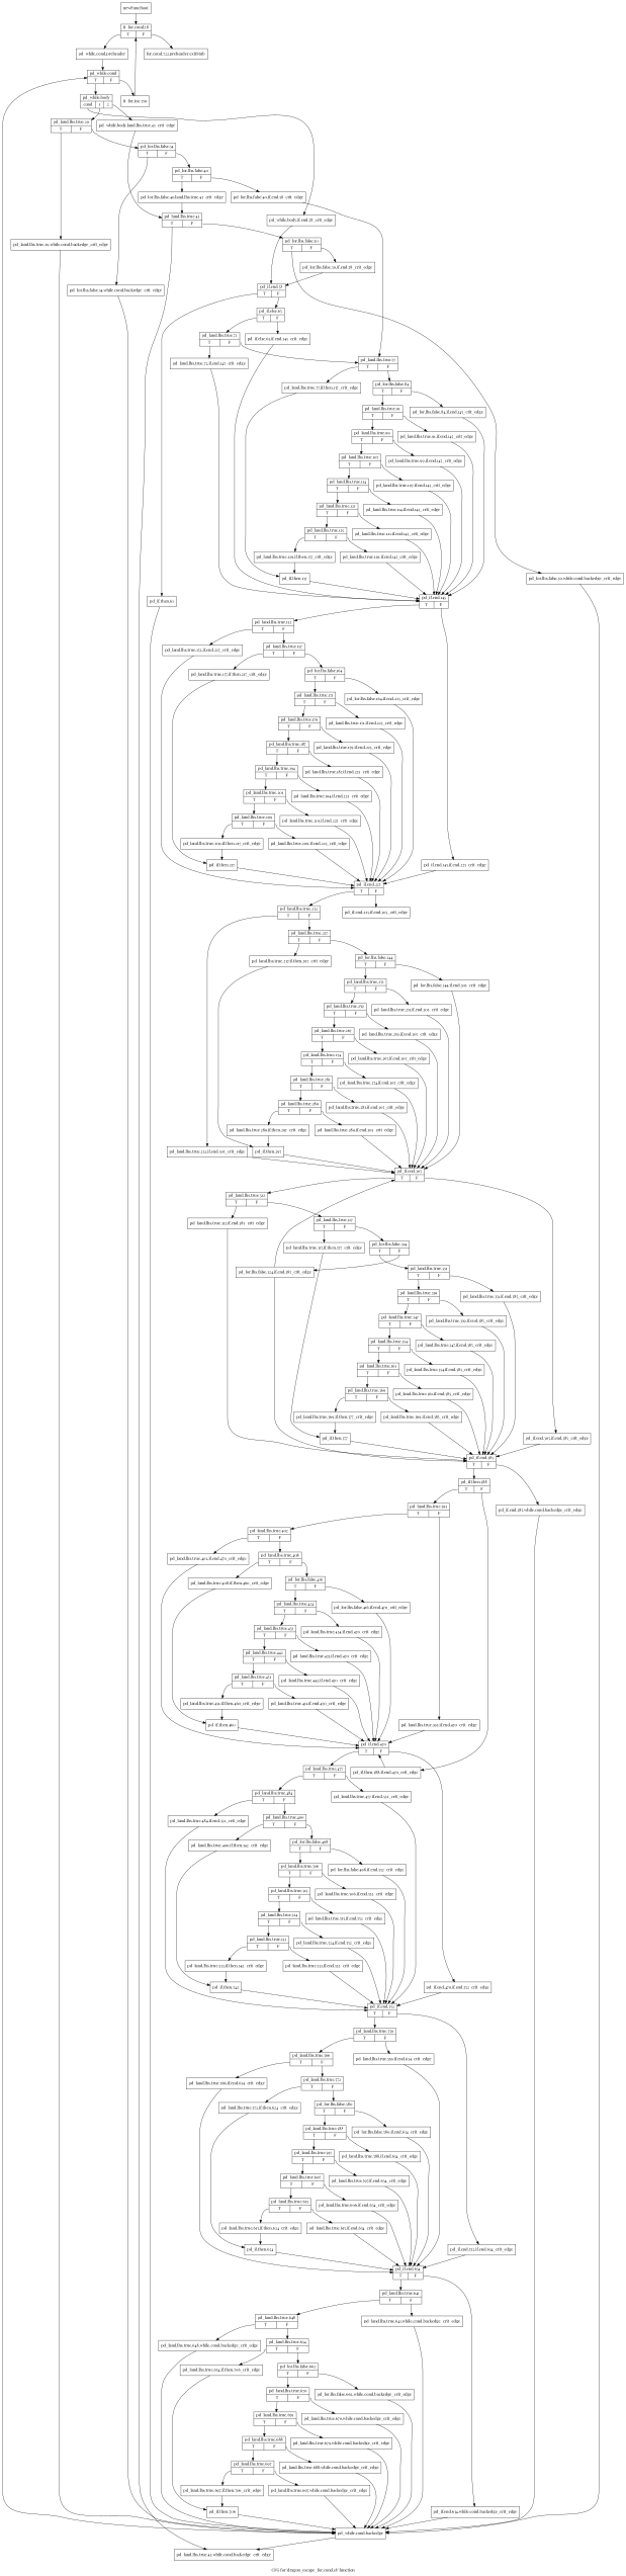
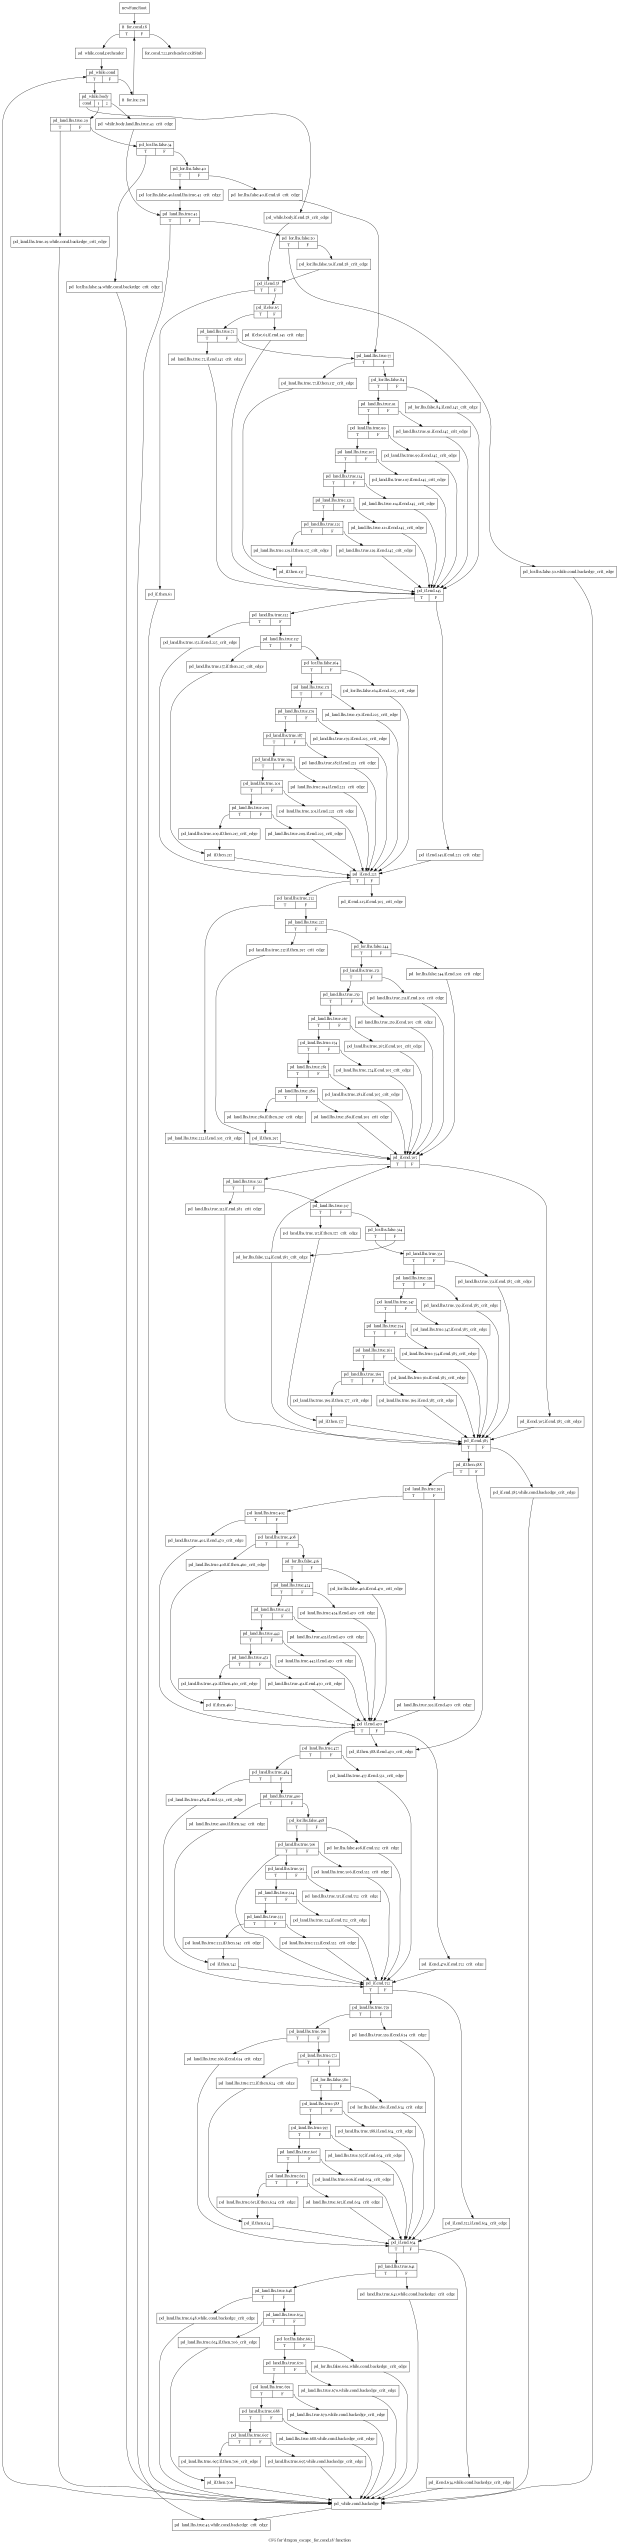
  digraph {
    fontname="Playfair Display"
    label="CFG for 'dragon_escape_for.cond.18' function"
    node [fontname="Playfair Display" shape=record]
    edge [fontname="Playfair Display"]
    n1 [label="{newFuncRoot}"]
    n2 [label="{it_for.cond.18|{<s0>T|<s1>F}}"]
    n3 [label="{for.cond.722.preheader.exitStub}"]
    n4 [label="{pd_while.cond.preheader}"]
    n5 [label="{pd_while.cond|{<s0>T|<s1>F}}"]
    n6 [label="{pd_while.body|{<s0>cond|<s1>1|<s2>2}}"]
    n7 [label="{it_for.inc.719}"]
    n8 [label="{pd_while.body.if.end.58_crit_edge}"]
    n9 [label="{pd_land.lhs.true.29|{<s0>T|<s1>F}}"]
    n10 [label="{pd_while.body.land.lhs.true.43_crit_edge}"]
    n11 [label="{pd_if.end.58|{<s0>T|<s1>F}}"]
    n12 [label="{pd_land.lhs.true.29.while.cond.backedge_crit_edge}"]
    n13 [label="{pd_lor.lhs.false.34|{<s0>T|<s1>F}}"]
    n14 [label="{pd_land.lhs.true.43|{<s0>T|<s1>F}}"]
    n15 [label="{pd_if.then.61}"]
    n16 [label="{pd_if.else.65|{<s0>T|<s1>F}}"]
    n17 [label="{pd_while.cond.backedge}"]
    n18 [label="{pd_lor.lhs.false.34.while.cond.backedge_crit_edge}"]
    n19 [label="{pd_lor.lhs.false.40|{<s0>T|<s1>F}}"]
    n20 [label="{pd_land.lhs.true.43.while.cond.backedge_crit_edge}"]
    n21 [label="{pd_lor.lhs.false.50|{<s0>T|<s1>F}}"]
    n22 [label="{pd_lor.lhs.false.50.while.cond.backedge_crit_edge}"]
    n23 [label="{pd_lor.lhs.false.50.if.end.58_crit_edge}"]
    n24 [label="{pd_lor.lhs.false.40.land.lhs.true.43_crit_edge}"]
    n25 [label="{pd_lor.lhs.false.40.if.end.58_crit_edge}"]
    n26 [label="{pd_land.lhs.true.77|{<s0>T|<s1>F}}"]
    n27 [label="{pd_land.lhs.true.72|{<s0>T|<s1>F}}"]
    n28 [label="{pd_if.else.65.if.end.145_crit_edge}"]
    n29 [label="{pd_land.lhs.true.72.if.end.145_crit_edge}"]
    n30 [label="{pd_if.end.145|{<s0>T|<s1>F}}"]
    n31 [label="{pd_land.lhs.true.77.if.then.137_crit_edge}"]
    n32 [label="{pd_lor.lhs.false.84|{<s0>T|<s1>F}}"]
    n33 [label="{pd_land.lhs.true.152|{<s0>T|<s1>F}}"]
    n34 [label="{pd_if.end.145.if.end.225_crit_edge}"]
    n35 [label="{pd_land.lhs.true.152.if.end.225_crit_edge}"]
    n36 [label="{pd_land.lhs.true.157|{<s0>T|<s1>F}}"]
    n37 [label="{pd_if.end.225|{<s0>T|<s1>F}}"]
    n38 [label="{pd_if.then.137}"]
    n39 [label="{pd_land.lhs.true.91|{<s0>T|<s1>F}}"]
    n40 [label="{pd_lor.lhs.false.84.if.end.145_crit_edge}"]
    n41 [label="{pd_land.lhs.true.99|{<s0>T|<s1>F}}"]
    n42 [label="{pd_land.lhs.true.91.if.end.145_crit_edge}"]
    n43 [label="{pd_land.lhs.true.107|{<s0>T|<s1>F}}"]
    n44 [label="{pd_land.lhs.true.99.if.end.145_crit_edge}"]
    n45 [label="{pd_land.lhs.true.114|{<s0>T|<s1>F}}"]
    n46 [label="{pd_land.lhs.true.107.if.end.145_crit_edge}"]
    n47 [label="{pd_land.lhs.true.121|{<s0>T|<s1>F}}"]
    n48 [label="{pd_land.lhs.true.114.if.end.145_crit_edge}"]
    n49 [label="{pd_land.lhs.true.129|{<s0>T|<s1>F}}"]
    n50 [label="{pd_land.lhs.true.121.if.end.145_crit_edge}"]
    n51 [label="{pd_land.lhs.true.129.if.then.137_crit_edge}"]
    n52 [label="{pd_land.lhs.true.129.if.end.145_crit_edge}"]
    n53 [label="{pd_land.lhs.true.157.if.then.217_crit_edge}"]
    n54 [label="{pd_lor.lhs.false.164|{<s0>T|<s1>F}}"]
    n55 [label="{pd_land.lhs.true.232|{<s0>T|<s1>F}}"]
    n56 [label="{pd_if.end.225.if.end.305_crit_edge}"]
    n57 [label="{pd_land.lhs.true.232.if.end.305_crit_edge}"]
    n58 [label="{pd_land.lhs.true.237|{<s0>T|<s1>F}}"]
    n59 [label="{pd_if.then.217}"]
    n60 [label="{pd_land.lhs.true.171|{<s0>T|<s1>F}}"]
    n61 [label="{pd_lor.lhs.false.164.if.end.225_crit_edge}"]
    n62 [label="{pd_land.lhs.true.179|{<s0>T|<s1>F}}"]
    n63 [label="{pd_land.lhs.true.171.if.end.225_crit_edge}"]
    n64 [label="{pd_land.lhs.true.187|{<s0>T|<s1>F}}"]
    n65 [label="{pd_land.lhs.true.179.if.end.225_crit_edge}"]
    n66 [label="{pd_land.lhs.true.194|{<s0>T|<s1>F}}"]
    n67 [label="{pd_land.lhs.true.187.if.end.225_crit_edge}"]
    n68 [label="{pd_land.lhs.true.201|{<s0>T|<s1>F}}"]
    n69 [label="{pd_land.lhs.true.194.if.end.225_crit_edge}"]
    n70 [label="{pd_land.lhs.true.209|{<s0>T|<s1>F}}"]
    n71 [label="{pd_land.lhs.true.201.if.end.225_crit_edge}"]
    n72 [label="{pd_land.lhs.true.209.if.then.217_crit_edge}"]
    n73 [label="{pd_land.lhs.true.209.if.end.225_crit_edge}"]
    n74 [label="{pd_if.end.305|{<s0>T|<s1>F}}"]
    n75 [label="{pd_land.lhs.true.237.if.then.297_crit_edge}"]
    n76 [label="{pd_lor.lhs.false.244|{<s0>T|<s1>F}}"]
    n77 [label="{pd_land.lhs.true.312|{<s0>T|<s1>F}}"]
    n78 [label="{pd_if.end.305.if.end.385_crit_edge}"]
    n79 [label="{pd_land.lhs.true.312.if.end.385_crit_edge}"]
    n80 [label="{pd_land.lhs.true.317|{<s0>T|<s1>F}}"]
    n81 [label="{pd_if.end.385|{<s0>T|<s1>F}}"]
    n82 [label="{pd_if.then.297}"]
    n83 [label="{pd_land.lhs.true.251|{<s0>T|<s1>F}}"]
    n84 [label="{pd_lor.lhs.false.244.if.end.305_crit_edge}"]
    n85 [label="{pd_land.lhs.true.259|{<s0>T|<s1>F}}"]
    n86 [label="{pd_land.lhs.true.251.if.end.305_crit_edge}"]
    n87 [label="{pd_land.lhs.true.267|{<s0>T|<s1>F}}"]
    n88 [label="{pd_land.lhs.true.259.if.end.305_crit_edge}"]
    n89 [label="{pd_land.lhs.true.274|{<s0>T|<s1>F}}"]
    n90 [label="{pd_land.lhs.true.267.if.end.305_crit_edge}"]
    n91 [label="{pd_land.lhs.true.281|{<s0>T|<s1>F}}"]
    n92 [label="{pd_land.lhs.true.274.if.end.305_crit_edge}"]
    n93 [label="{pd_land.lhs.true.289|{<s0>T|<s1>F}}"]
    n94 [label="{pd_land.lhs.true.281.if.end.305_crit_edge}"]
    n95 [label="{pd_land.lhs.true.289.if.then.297_crit_edge}"]
    n96 [label="{pd_land.lhs.true.289.if.end.305_crit_edge}"]
    n97 [label="{pd_land.lhs.true.317.if.then.377_crit_edge}"]
    n98 [label="{pd_lor.lhs.false.324|{<s0>T|<s1>F}}"]
    n99 [label="{pd_if.then.388|{<s0>T|<s1>F}}"]
    n100 [label="{pd_if.end.385.while.cond.backedge_crit_edge}"]
    n101 [label="{pd_land.lhs.true.395|{<s0>T|<s1>F}}"]
    n102 [label="{pd_if.then.388.if.end.470_crit_edge}"]
    n103 [label="{pd_if.then.377}"]
    n104 [label="{pd_land.lhs.true.331|{<s0>T|<s1>F}}"]
    n105 [label="{pd_lor.lhs.false.324.if.end.385_crit_edge}"]
    n106 [label="{pd_land.lhs.true.339|{<s0>T|<s1>F}}"]
    n107 [label="{pd_land.lhs.true.331.if.end.385_crit_edge}"]
    n108 [label="{pd_land.lhs.true.347|{<s0>T|<s1>F}}"]
    n109 [label="{pd_land.lhs.true.339.if.end.385_crit_edge}"]
    n110 [label="{pd_land.lhs.true.354|{<s0>T|<s1>F}}"]
    n111 [label="{pd_land.lhs.true.347.if.end.385_crit_edge}"]
    n112 [label="{pd_land.lhs.true.361|{<s0>T|<s1>F}}"]
    n113 [label="{pd_land.lhs.true.354.if.end.385_crit_edge}"]
    n114 [label="{pd_land.lhs.true.369|{<s0>T|<s1>F}}"]
    n115 [label="{pd_land.lhs.true.361.if.end.385_crit_edge}"]
    n116 [label="{pd_land.lhs.true.369.if.then.377_crit_edge}"]
    n117 [label="{pd_land.lhs.true.369.if.end.385_crit_edge}"]
    n118 [label="{pd_land.lhs.true.402|{<s0>T|<s1>F}}"]
    n119 [label="{pd_land.lhs.true.395.if.end.470_crit_edge}"]
    n120 [label="{pd_if.end.470|{<s0>T|<s1>F}}"]
    n121 [label="{pd_land.lhs.true.402.if.end.470_crit_edge}"]
    n122 [label="{pd_land.lhs.true.408|{<s0>T|<s1>F}}"]
    n123 [label="{pd_land.lhs.true.477|{<s0>T|<s1>F}}"]
    n124 [label="{pd_if.end.470.if.end.552_crit_edge}"]
    n125 [label="{pd_land.lhs.true.484|{<s0>T|<s1>F}}"]
    n126 [label="{pd_land.lhs.true.477.if.end.552_crit_edge}"]
    n127 [label="{pd_if.end.552|{<s0>T|<s1>F}}"]
    n128 [label="{pd_land.lhs.true.408.if.then.460_crit_edge}"]
    n129 [label="{pd_lor.lhs.false.416|{<s0>T|<s1>F}}"]
    n130 [label="{pd_if.then.460}"]
    n131 [label="{pd_land.lhs.true.424|{<s0>T|<s1>F}}"]
    n132 [label="{pd_lor.lhs.false.416.if.end.470_crit_edge}"]
    n133 [label="{pd_land.lhs.true.433|{<s0>T|<s1>F}}"]
    n134 [label="{pd_land.lhs.true.424.if.end.470_crit_edge}"]
    n135 [label="{pd_land.lhs.true.442|{<s0>T|<s1>F}}"]
    n136 [label="{pd_land.lhs.true.433.if.end.470_crit_edge}"]
    n137 [label="{pd_land.lhs.true.451|{<s0>T|<s1>F}}"]
    n138 [label="{pd_land.lhs.true.442.if.end.470_crit_edge}"]
    n139 [label="{pd_land.lhs.true.451.if.then.460_crit_edge}"]
    n140 [label="{pd_land.lhs.true.451.if.end.470_crit_edge}"]
    n141 [label="{pd_land.lhs.true.484.if.end.552_crit_edge}"]
    n142 [label="{pd_land.lhs.true.490|{<s0>T|<s1>F}}"]
    n143 [label="{pd_land.lhs.true.559|{<s0>T|<s1>F}}"]
    n144 [label="{pd_if.end.552.if.end.634_crit_edge}"]
    n145 [label="{pd_land.lhs.true.566|{<s0>T|<s1>F}}"]
    n146 [label="{pd_land.lhs.true.559.if.end.634_crit_edge}"]
    n147 [label="{pd_if.end.634|{<s0>T|<s1>F}}"]
    n148 [label="{pd_land.lhs.true.490.if.then.542_crit_edge}"]
    n149 [label="{pd_lor.lhs.false.498|{<s0>T|<s1>F}}"]
    n150 [label="{pd_if.then.542}"]
    n151 [label="{pd_land.lhs.true.506|{<s0>T|<s1>F}}"]
    n152 [label="{pd_lor.lhs.false.498.if.end.552_crit_edge}"]
    n153 [label="{pd_land.lhs.true.515|{<s0>T|<s1>F}}"]
    n154 [label="{pd_land.lhs.true.506.if.end.552_crit_edge}"]
    n155 [label="{pd_land.lhs.true.524|{<s0>T|<s1>F}}"]
    n156 [label="{pd_land.lhs.true.515.if.end.552_crit_edge}"]
    n157 [label="{pd_land.lhs.true.533|{<s0>T|<s1>F}}"]
    n158 [label="{pd_land.lhs.true.524.if.end.552_crit_edge}"]
    n159 [label="{pd_land.lhs.true.533.if.then.542_crit_edge}"]
    n160 [label="{pd_land.lhs.true.533.if.end.552_crit_edge}"]
    n161 [label="{pd_land.lhs.true.566.if.end.634_crit_edge}"]
    n162 [label="{pd_land.lhs.true.572|{<s0>T|<s1>F}}"]
    n163 [label="{pd_land.lhs.true.641|{<s0>T|<s1>F}}"]
    n164 [label="{pd_if.end.634.while.cond.backedge_crit_edge}"]
    n165 [label="{pd_land.lhs.true.648|{<s0>T|<s1>F}}"]
    n166 [label="{pd_land.lhs.true.641.while.cond.backedge_crit_edge}"]
    n167 [label="{pd_land.lhs.true.572.if.then.624_crit_edge}"]
    n168 [label="{pd_lor.lhs.false.580|{<s0>T|<s1>F}}"]
    n169 [label="{pd_if.then.624}"]
    n170 [label="{pd_land.lhs.true.588|{<s0>T|<s1>F}}"]
    n171 [label="{pd_lor.lhs.false.580.if.end.634_crit_edge}"]
    n172 [label="{pd_land.lhs.true.597|{<s0>T|<s1>F}}"]
    n173 [label="{pd_land.lhs.true.588.if.end.634_crit_edge}"]
    n174 [label="{pd_land.lhs.true.606|{<s0>T|<s1>F}}"]
    n175 [label="{pd_land.lhs.true.597.if.end.634_crit_edge}"]
    n176 [label="{pd_land.lhs.true.615|{<s0>T|<s1>F}}"]
    n177 [label="{pd_land.lhs.true.606.if.end.634_crit_edge}"]
    n178 [label="{pd_land.lhs.true.615.if.then.624_crit_edge}"]
    n179 [label="{pd_land.lhs.true.615.if.end.634_crit_edge}"]
    n180 [label="{pd_land.lhs.true.648.while.cond.backedge_crit_edge}"]
    n181 [label="{pd_land.lhs.true.654|{<s0>T|<s1>F}}"]
    n182 [label="{pd_land.lhs.true.654.if.then.706_crit_edge}"]
    n183 [label="{pd_lor.lhs.false.662|{<s0>T|<s1>F}}"]
    n184 [label="{pd_if.then.706}"]
    n185 [label="{pd_land.lhs.true.670|{<s0>T|<s1>F}}"]
    n186 [label="{pd_lor.lhs.false.662.while.cond.backedge_crit_edge}"]
    n187 [label="{pd_land.lhs.true.679|{<s0>T|<s1>F}}"]
    n188 [label="{pd_land.lhs.true.670.while.cond.backedge_crit_edge}"]
    n189 [label="{pd_land.lhs.true.688|{<s0>T|<s1>F}}"]
    n190 [label="{pd_land.lhs.true.679.while.cond.backedge_crit_edge}"]
    n191 [label="{pd_land.lhs.true.697|{<s0>T|<s1>F}}"]
    n192 [label="{pd_land.lhs.true.688.while.cond.backedge_crit_edge}"]
    n193 [label="{pd_land.lhs.true.697.if.then.706_crit_edge}"]
    n194 [label="{pd_land.lhs.true.697.while.cond.backedge_crit_edge}"]
    n1 -> n2
    n2 -> n3 [tailport=s1]
    n2 -> n4 [tailport=s0]
    n4 -> n5
    n5 -> n6 [tailport=s0]
    n5 -> n7 [tailport=s1]
    n6 -> n8 [tailport=s0]
    n6 -> n9 [tailport=s1]
    n6 -> n10 [tailport=s2]
    n7 -> n2
    n8 -> n11
    n9 -> n12 [tailport=s0]
    n9 -> n13 [tailport=s1]
    n10 -> n14
    n11 -> n15 [tailport=s0]
    n11 -> n16 [tailport=s1]
    n12 -> n17
    n13 -> n18 [tailport=s0]
    n13 -> n19 [tailport=s1]
    n14 -> n20 [tailport=s0]
    n14 -> n21 [tailport=s1]
    n15 -> n17
    n16 -> n27 [tailport=s0]
    n16 -> n28 [tailport=s1]
    n17 -> n5
    n17 -> n20
    n18 -> n17
    n19 -> n24 [tailport=s0]
    n19 -> n25 [tailport=s1]
    n21 -> n22 [tailport=s0]
    n21 -> n23 [tailport=s1]
    n22 -> n17
    n23 -> n11
    n24 -> n14
    n25 -> n26
    n26 -> n31 [tailport=s0]
    n26 -> n32 [tailport=s1]
    n27 -> n26 [tailport=s1]
    n27 -> n29 [tailport=s0]
    n28 -> n30
    n29 -> n30
    n30 -> n33 [tailport=s0]
    n30 -> n34 [tailport=s1]
    n31 -> n38
    n32 -> n39 [tailport=s0]
    n32 -> n40 [tailport=s1]
    n33 -> n35 [tailport=s0]
    n33 -> n36 [tailport=s1]
    n34 -> n37
    n35 -> n37
    n36 -> n53 [tailport=s0]
    n36 -> n54 [tailport=s1]
    n37 -> n55 [tailport=s0]
    n37 -> n56 [tailport=s1]
    n38 -> n30
    n39 -> n41 [tailport=s0]
    n39 -> n42 [tailport=s1]
    n40 -> n30
    n41 -> n43 [tailport=s0]
    n41 -> n44 [tailport=s1]
    n42 -> n30
    n43 -> n45 [tailport=s0]
    n43 -> n46 [tailport=s1]
    n44 -> n30
    n45 -> n47 [tailport=s0]
    n45 -> n48 [tailport=s1]
    n46 -> n30
    n47 -> n49 [tailport=s0]
    n47 -> n50 [tailport=s1]
    n48 -> n30
    n49 -> n51 [tailport=s0]
    n49 -> n52 [tailport=s1]
    n50 -> n30
    n51 -> n38
    n52 -> n30
    n53 -> n59
    n54 -> n60 [tailport=s0]
    n54 -> n61 [tailport=s1]
    n55 -> n57 [tailport=s0]
    n55 -> n58 [tailport=s1]
    n57 -> n74
    n58 -> n75 [tailport=s0]
    n58 -> n76 [tailport=s1]
    n59 -> n37
    n60 -> n62 [tailport=s0]
    n60 -> n63 [tailport=s1]
    n61 -> n37
    n62 -> n64 [tailport=s0]
    n62 -> n65 [tailport=s1]
    n63 -> n37
    n64 -> n66 [tailport=s0]
    n64 -> n67 [tailport=s1]
    n65 -> n37
    n66 -> n68 [tailport=s0]
    n66 -> n69 [tailport=s1]
    n67 -> n37
    n68 -> n70 [tailport=s0]
    n68 -> n71 [tailport=s1]
    n69 -> n37
    n70 -> n72 [tailport=s0]
    n70 -> n73 [tailport=s1]
    n71 -> n37
    n72 -> n59
    n73 -> n37
    n74 -> n77 [tailport=s0]
    n74 -> n78 [tailport=s1]
    n75 -> n82
    n76 -> n83 [tailport=s0]
    n76 -> n84 [tailport=s1]
    n77 -> n79 [tailport=s0]
    n77 -> n80 [tailport=s1]
    n78 -> n81
    n79 -> n81
    n80 -> n97 [tailport=s0]
    n80 -> n98 [tailport=s1]
    n81 -> n99 [tailport=s0]
    n81 -> n100 [tailport=s1]
    n82 -> n74
    n83 -> n85 [tailport=s0]
    n83 -> n86 [tailport=s1]
    n84 -> n74
    n85 -> n87 [tailport=s0]
    n85 -> n88 [tailport=s1]
    n86 -> n74
    n87 -> n89 [tailport=s0]
    n87 -> n90 [tailport=s1]
    n88 -> n74
    n89 -> n91 [tailport=s0]
    n89 -> n92 [tailport=s1]
    n90 -> n74
    n91 -> n93 [tailport=s0]
    n91 -> n94 [tailport=s1]
    n92 -> n74
    n93 -> n95 [tailport=s0]
    n93 -> n96 [tailport=s1]
    n94 -> n74
    n95 -> n82
    n96 -> n74
    n97 -> n103
    n98 -> n104 [tailport=s0]
    n98 -> n105 [tailport=s1]
    n99 -> n101 [tailport=s0]
    n99 -> n102 [tailport=s1]
    n100 -> n17
    n101 -> n118 [tailport=s0]
    n101 -> n119 [tailport=s1]
-   n102 -> n120
+   n120 -> n102
    n103 -> n81
    n104 -> n106 [tailport=s0]
    n104 -> n107 [tailport=s1]
    n105 -> n74
    n105 -> n81
    n106 -> n108 [tailport=s0]
    n106 -> n109 [tailport=s1]
    n107 -> n81
    n108 -> n110 [tailport=s0]
    n108 -> n111 [tailport=s1]
    n109 -> n81
    n110 -> n112 [tailport=s0]
    n110 -> n113 [tailport=s1]
    n111 -> n81
    n112 -> n114 [tailport=s0]
    n112 -> n115 [tailport=s1]
    n113 -> n81
    n114 -> n116 [tailport=s0]
    n114 -> n117 [tailport=s1]
    n115 -> n81
    n116 -> n103
    n117 -> n81
    n118 -> n121 [tailport=s0]
    n118 -> n122 [tailport=s1]
    n119 -> n120
    n120 -> n123 [tailport=s0]
    n120 -> n124 [tailport=s1]
    n121 -> n120
    n122 -> n128 [tailport=s0]
    n122 -> n129 [tailport=s1]
    n123 -> n125 [tailport=s0]
    n123 -> n126 [tailport=s1]
    n124 -> n127
    n125 -> n141 [tailport=s0]
    n125 -> n142 [tailport=s1]
    n126 -> n127
    n127 -> n143 [tailport=s0]
    n127 -> n144 [tailport=s1]
    n128 -> n130
    n129 -> n131 [tailport=s0]
    n129 -> n132 [tailport=s1]
    n130 -> n120
    n131 -> n133 [tailport=s0]
    n131 -> n134 [tailport=s1]
    n132 -> n120
    n133 -> n135 [tailport=s0]
    n133 -> n136 [tailport=s1]
    n134 -> n120
    n135 -> n137 [tailport=s0]
    n135 -> n138 [tailport=s1]
    n136 -> n120
    n137 -> n139 [tailport=s0]
    n137 -> n140 [tailport=s1]
    n138 -> n120
    n139 -> n130
    n140 -> n120
    n141 -> n127
    n142 -> n148 [tailport=s0]
    n142 -> n149 [tailport=s1]
    n143 -> n145 [tailport=s0]
    n143 -> n146 [tailport=s1]
    n144 -> n147
    n145 -> n161 [tailport=s0]
    n145 -> n162 [tailport=s1]
    n146 -> n147
    n147 -> n163 [tailport=s0]
    n147 -> n164 [tailport=s1]
    n148 -> n150
    n149 -> n151 [tailport=s0]
    n149 -> n152 [tailport=s1]
    n150 -> n127
    n151 -> n153 [tailport=s0]
    n151 -> n154 [tailport=s1]
    n152 -> n127
    n153 -> n155 [tailport=s0]
    n153 -> n156 [tailport=s1]
    n154 -> n127
    n155 -> n157 [tailport=s0]
    n155 -> n158 [tailport=s1]
-   n156 -> n127
+   n151 -> n127
    n157 -> n159 [tailport=s0]
    n157 -> n160 [tailport=s1]
    n158 -> n127
    n159 -> n150
    n160 -> n127
    n161 -> n147
    n162 -> n167 [tailport=s0]
    n162 -> n168 [tailport=s1]
    n163 -> n165 [tailport=s0]
    n163 -> n166 [tailport=s1]
    n164 -> n17
    n165 -> n180 [tailport=s0]
    n165 -> n181 [tailport=s1]
    n166 -> n17
    n167 -> n169
    n168 -> n170 [tailport=s0]
    n168 -> n171 [tailport=s1]
    n169 -> n147
    n170 -> n172 [tailport=s0]
    n170 -> n173 [tailport=s1]
    n171 -> n147
    n172 -> n174 [tailport=s0]
    n172 -> n175 [tailport=s1]
    n173 -> n147
    n174 -> n176 [tailport=s0]
    n174 -> n177 [tailport=s1]
    n175 -> n147
    n176 -> n178 [tailport=s0]
    n176 -> n179 [tailport=s1]
    n177 -> n147
    n178 -> n169
    n179 -> n147
    n180 -> n17
    n181 -> n182 [tailport=s0]
    n181 -> n183 [tailport=s1]
    n182 -> n184
    n183 -> n185 [tailport=s0]
    n183 -> n186 [tailport=s1]
    n184 -> n17
    n185 -> n187 [tailport=s0]
    n185 -> n188 [tailport=s1]
    n186 -> n17
    n187 -> n189 [tailport=s0]
    n187 -> n190 [tailport=s1]
    n188 -> n17
    n189 -> n191 [tailport=s0]
    n189 -> n192 [tailport=s1]
    n190 -> n17
    n191 -> n193 [tailport=s0]
    n191 -> n194 [tailport=s1]
    n192 -> n17
    n193 -> n184
    n194 -> n17
  }
